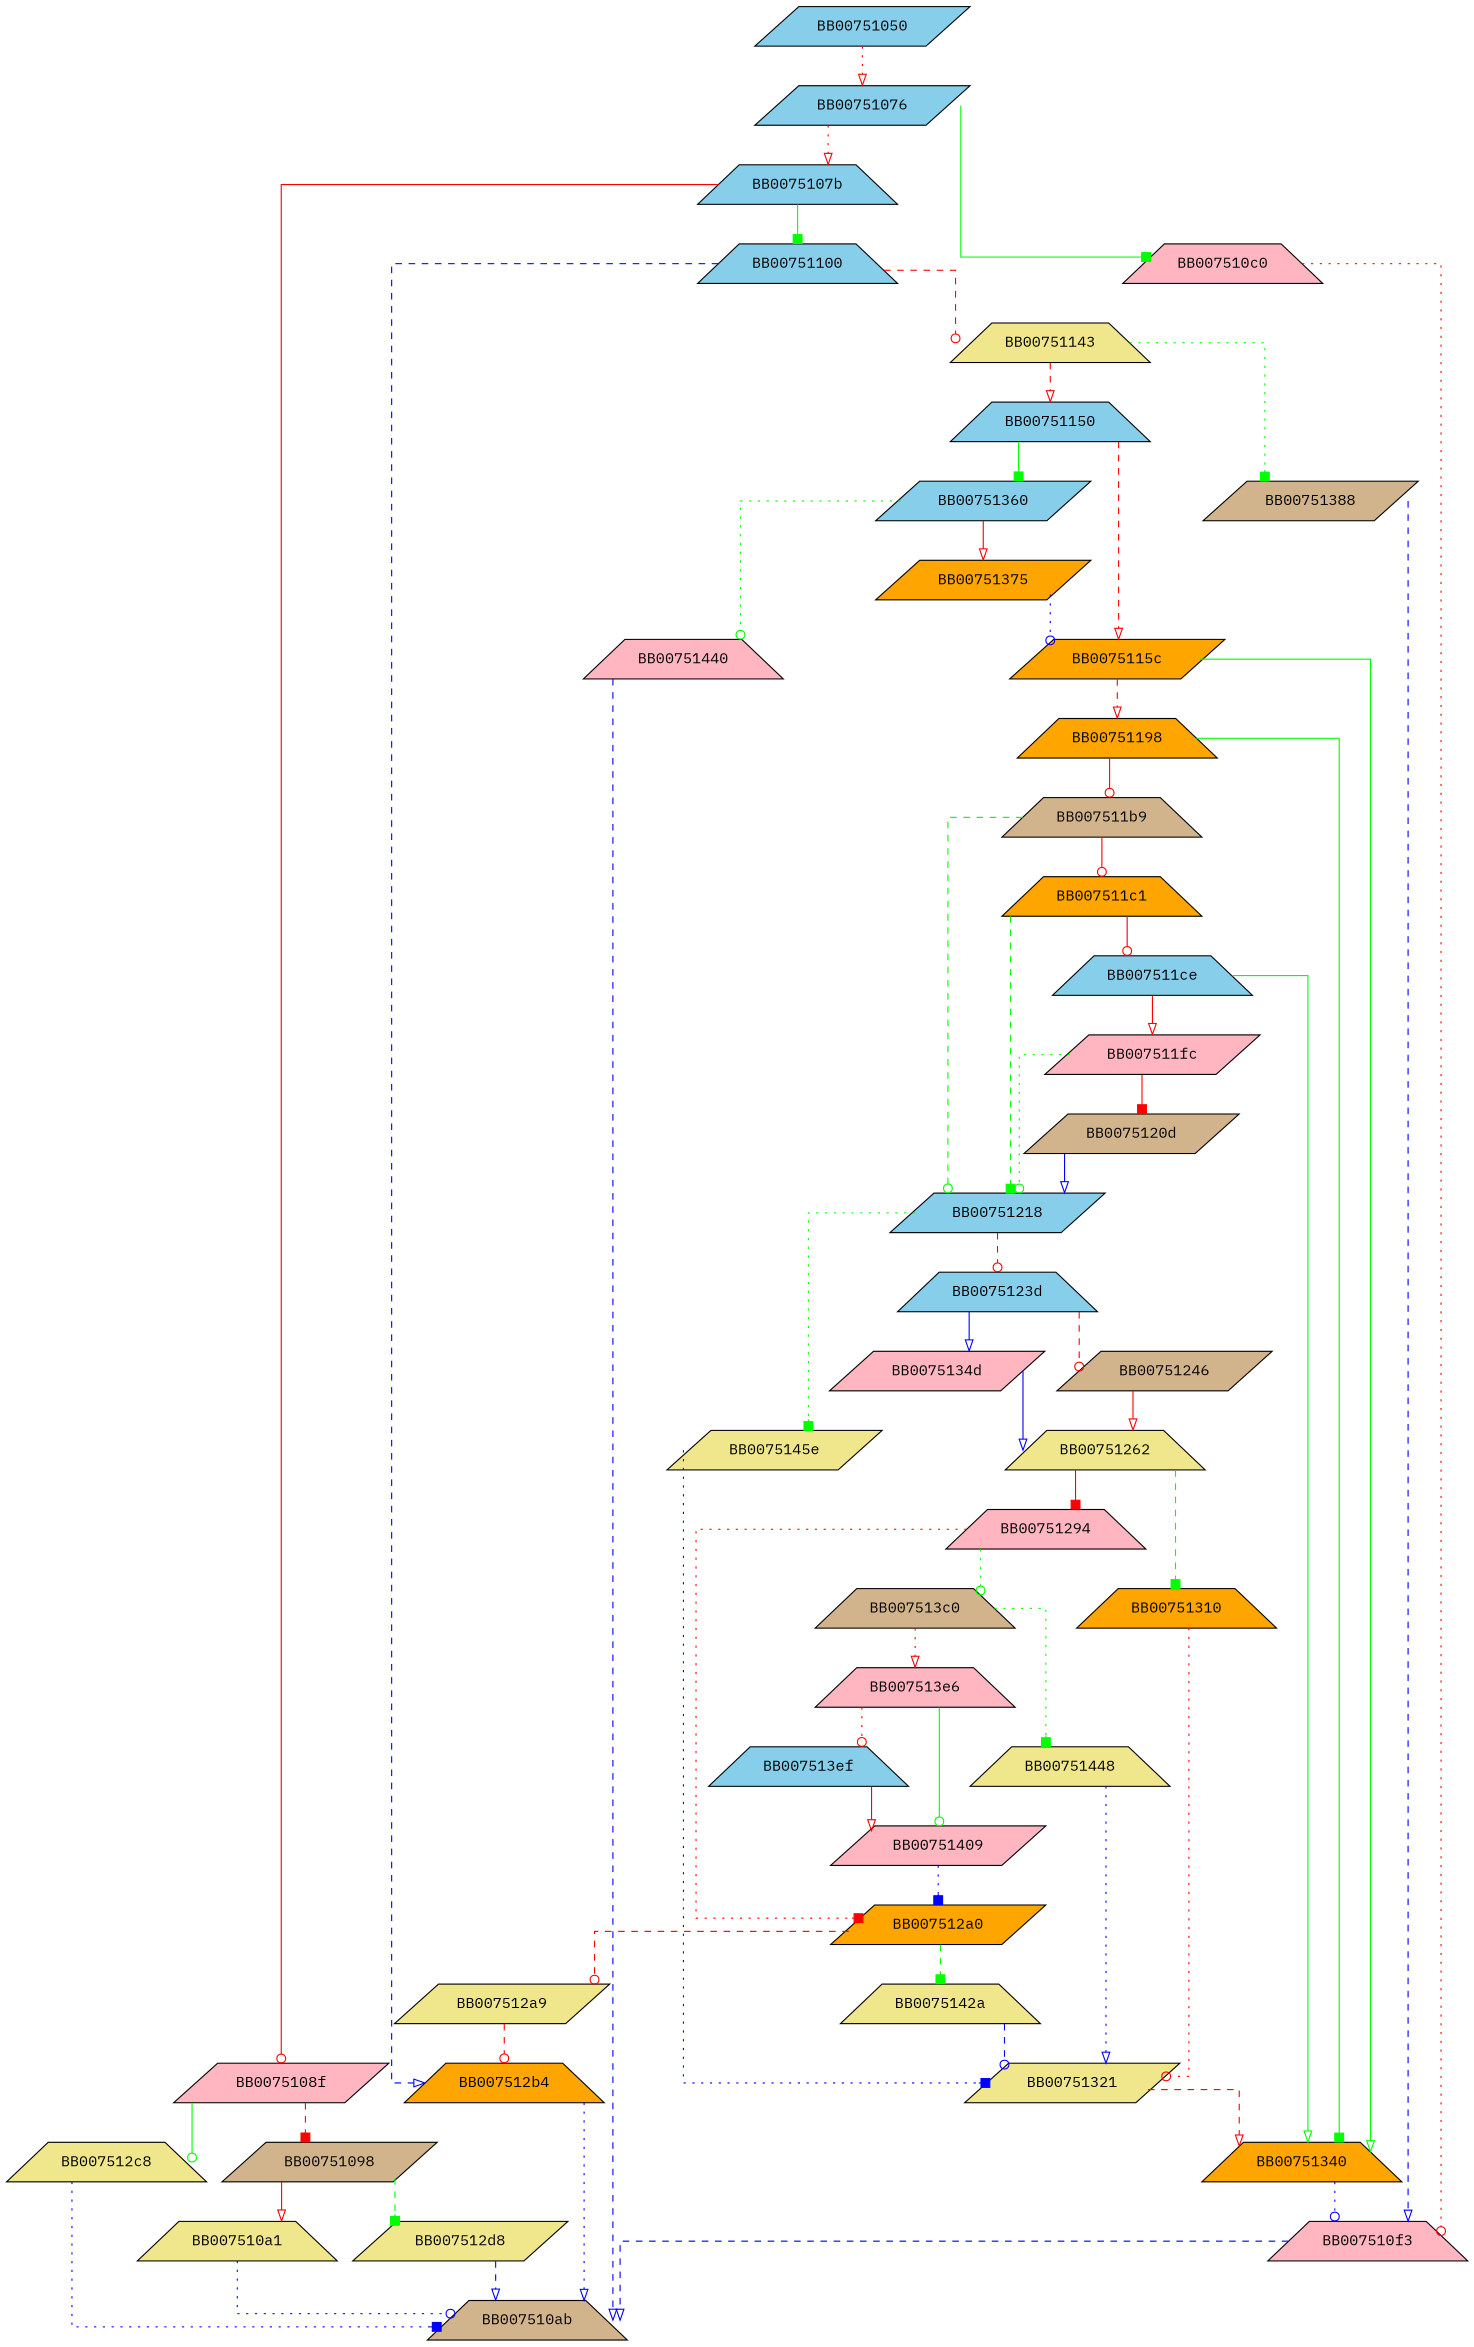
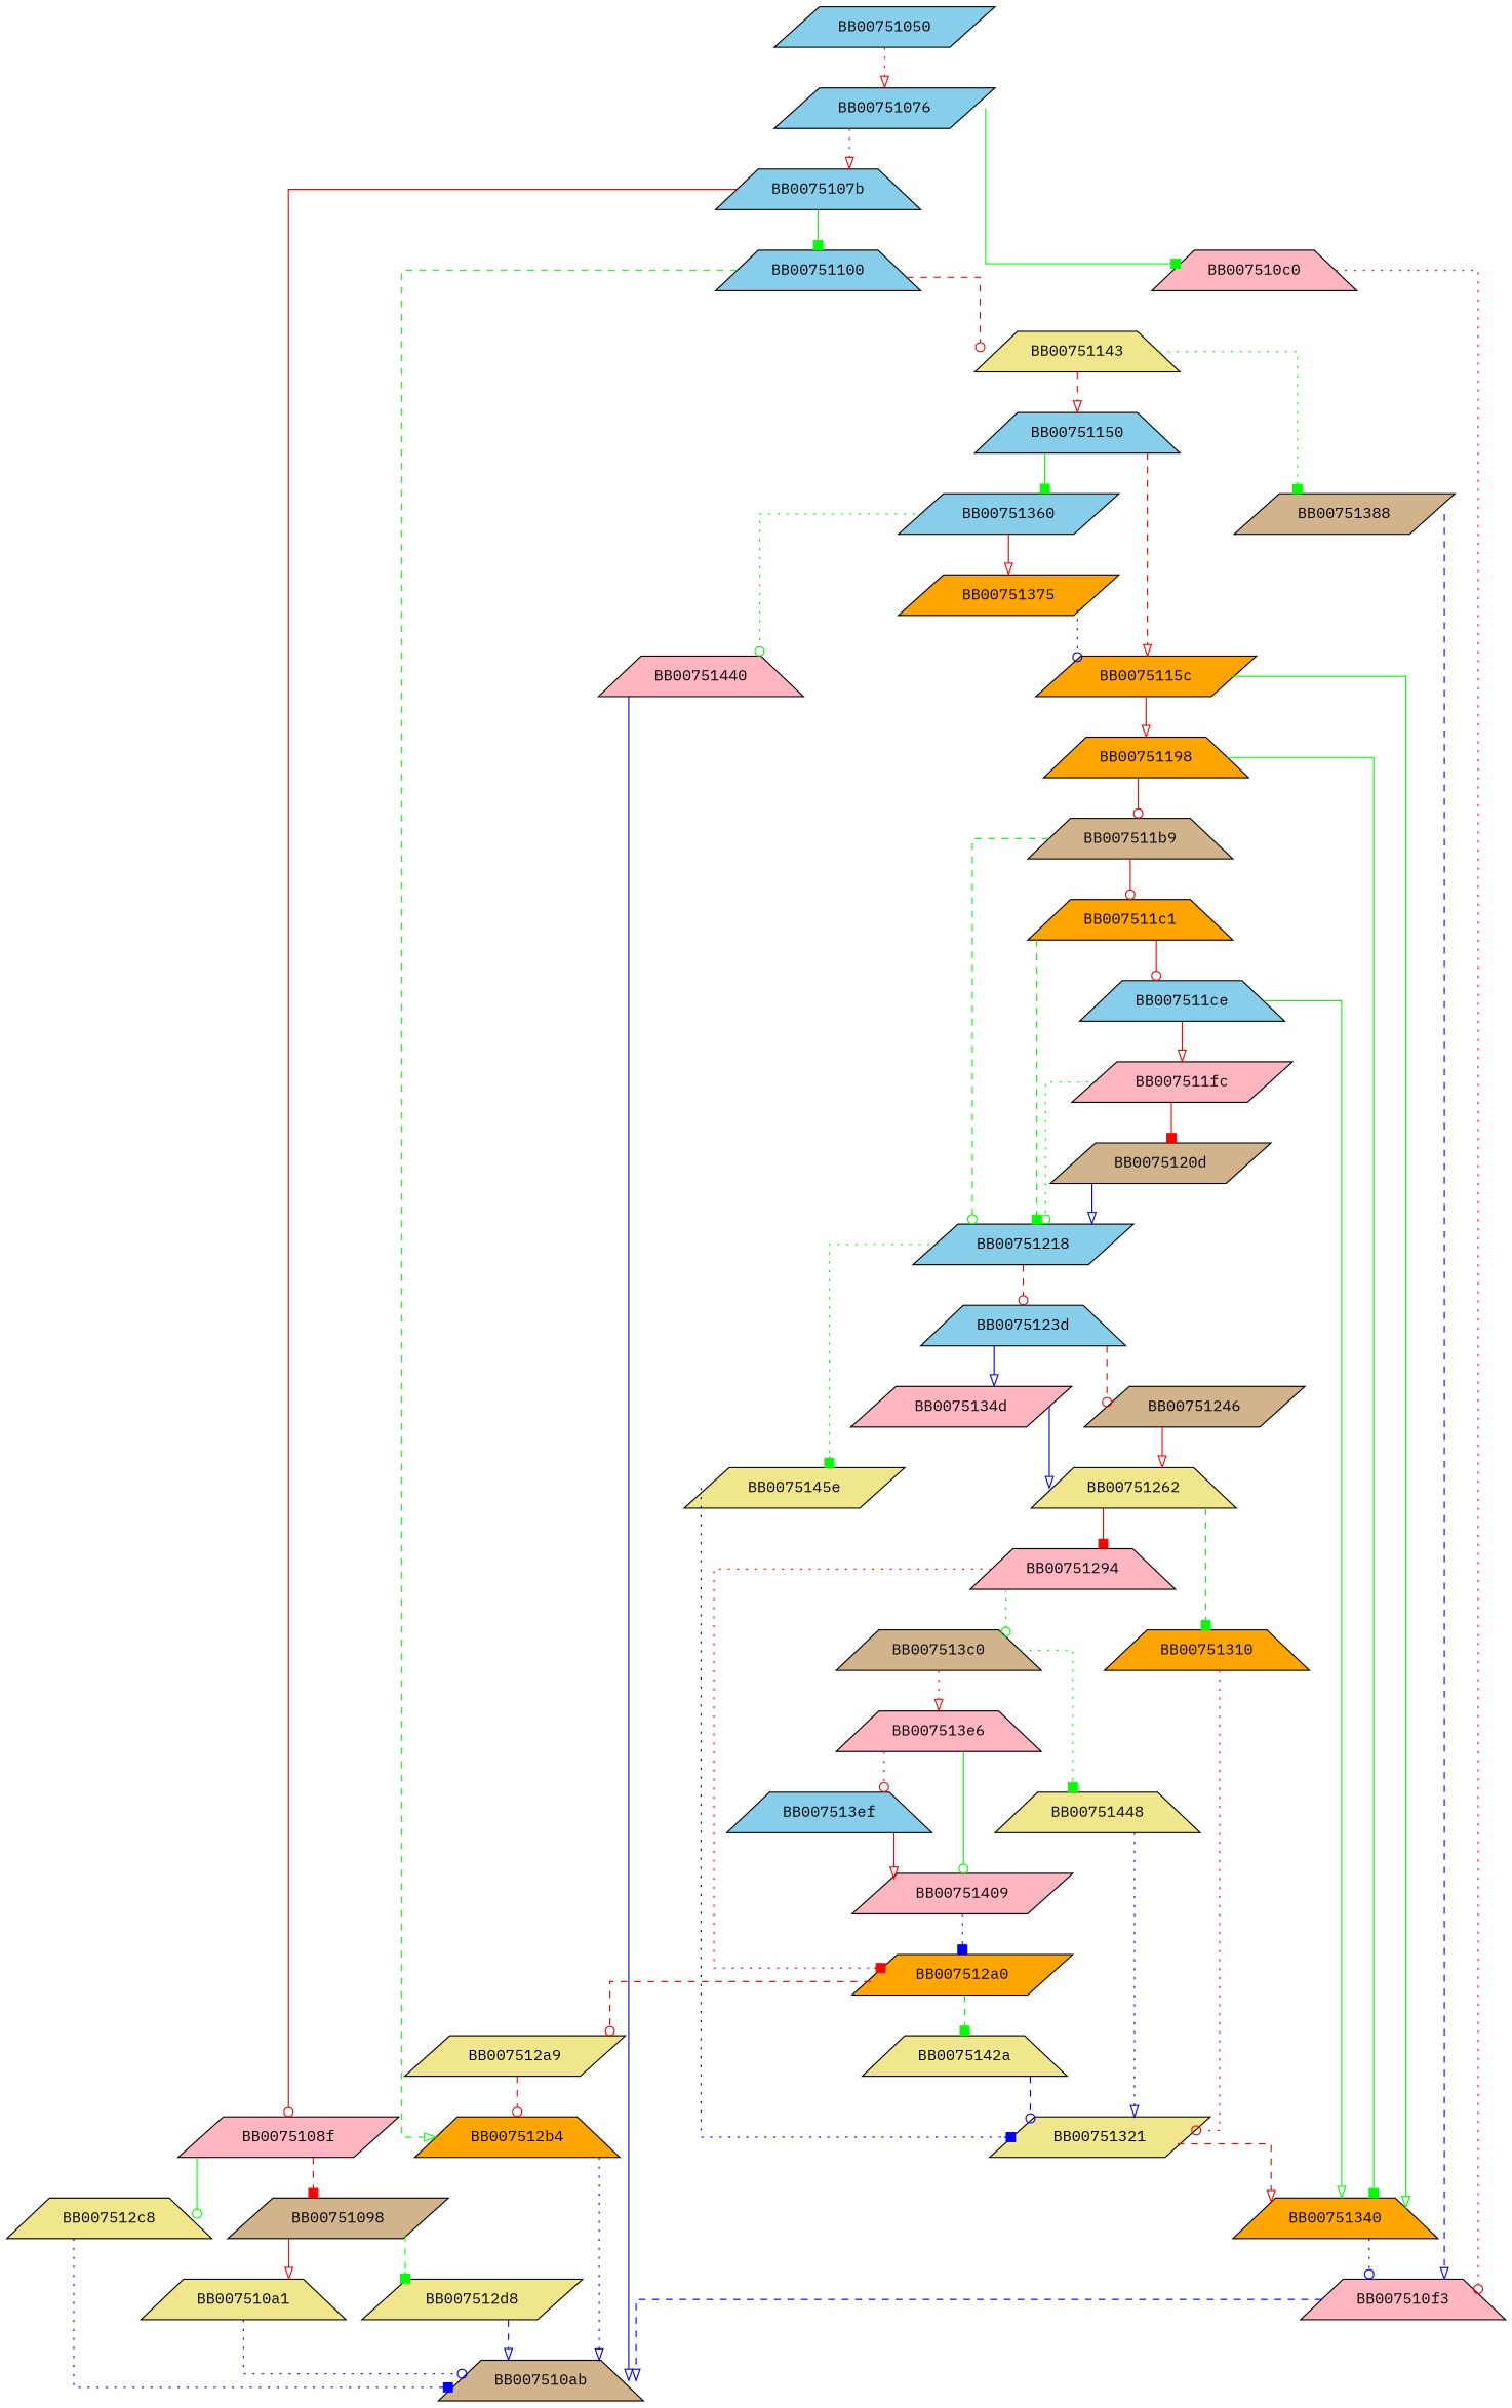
  digraph {
    fontname="IBM Plex Mono"
    splines=ortho
    node [fillcolor=skyblue fontname="IBM Plex Mono" shape=trapezium style=filled]
    edge [arrowhead=onormal color=red fontname="IBM Plex Mono" style=solid]
    BB00751050 [shape=parallelogram]
    BB00751076 [shape=parallelogram]
    BB0075107b
    BB00751100
    BB0075108f [fillcolor=lightpink shape=parallelogram]
    BB007510c0 [fillcolor=lightpink]
    BB007512b4 [fillcolor=orange]
    BB00751143 [fillcolor=khaki]
    BB007512c8 [fillcolor=khaki]
    BB00751098 [fillcolor=tan shape=parallelogram]
    BB007510f3 [fillcolor=lightpink]
    BB007510ab [fillcolor=tan]
    BB00751388 [fillcolor=tan shape=parallelogram]
    BB00751150
    BB007512d8 [fillcolor=khaki shape=parallelogram]
    BB007510a1 [fillcolor=khaki]
    BB00751360 [shape=parallelogram]
    BB0075115c [fillcolor=orange shape=parallelogram]
    BB00751440 [fillcolor=lightpink]
    BB00751375 [fillcolor=orange shape=parallelogram]
    BB00751340 [fillcolor=orange]
    BB00751198 [fillcolor=orange]
    BB007511b9 [fillcolor=tan]
    BB00751218 [shape=parallelogram]
    BB007511c1 [fillcolor=orange]
    BB0075145e [fillcolor=khaki shape=parallelogram]
    BB0075123d
    BB007511ce
    BB00751321 [fillcolor=khaki shape=parallelogram]
    BB0075134d [fillcolor=lightpink shape=parallelogram]
    BB00751246 [fillcolor=tan shape=parallelogram]
    BB007511fc [fillcolor=lightpink shape=parallelogram]
    BB0075120d [fillcolor=tan shape=parallelogram]
    BB00751262 [fillcolor=khaki]
    BB00751310 [fillcolor=orange]
    BB00751294 [fillcolor=lightpink]
    BB007513c0 [fillcolor=tan]
    BB007512a0 [fillcolor=orange shape=parallelogram]
    BB00751448 [fillcolor=khaki]
    BB007513e6 [fillcolor=lightpink]
    BB0075142a [fillcolor=khaki]
    BB007512a9 [fillcolor=khaki shape=parallelogram]
    BB00751409 [fillcolor=lightpink shape=parallelogram]
    BB007513ef
    BB00751050 -> BB00751076 [style=dotted]
    BB00751076 -> BB0075107b [style=dotted]
    BB00751076 -> BB007510c0 [arrowhead=box color=green]
    BB0075107b -> BB00751100 [arrowhead=box color=green]
    BB0075107b -> BB0075108f [arrowhead=odot]
-   BB00751100 -> BB007512b4 [color=blue style=dashed]
+   BB00751100 -> BB007512b4 [color=green style=dashed]
    BB00751100 -> BB00751143 [arrowhead=odot style=dashed]
    BB0075108f -> BB007512c8 [arrowhead=odot color=green]
    BB0075108f -> BB00751098 [arrowhead=box style=dashed]
    BB007510c0 -> BB007510f3 [arrowhead=odot style=dotted]
    BB007512b4 -> BB007510ab [color=blue style=dotted]
    BB00751143 -> BB00751388 [arrowhead=box color=green style=dotted]
    BB00751143 -> BB00751150 [style=dashed]
    BB007512c8 -> BB007510ab [arrowhead=box color=blue style=dotted]
    BB00751098 -> BB007512d8 [arrowhead=box color=green style=dashed]
    BB00751098 -> BB007510a1
    BB007510f3 -> BB007510ab [color=blue style=dashed]
    BB00751388 -> BB007510f3 [color=blue style=dashed]
    BB00751150 -> BB00751360 [arrowhead=box color=green]
    BB00751150 -> BB0075115c [style=dashed]
    BB007512d8 -> BB007510ab [color=blue style=dashed]
    BB007510a1 -> BB007510ab [arrowhead=odot color=blue style=dotted]
    BB00751360 -> BB00751440 [arrowhead=odot color=green style=dotted]
    BB00751360 -> BB00751375
    BB0075115c -> BB00751340 [color=green]
-   BB0075115c -> BB00751198 [style=dashed]
-   BB00751440 -> BB007510ab [color=blue style=dashed]
+   BB0075115c -> BB00751198
+   BB00751440 -> BB007510ab [color=blue]
    BB00751375 -> BB0075115c [arrowhead=odot color=blue style=dotted]
    BB00751340 -> BB007510f3 [arrowhead=odot color=blue style=dotted]
    BB00751198 -> BB00751340 [arrowhead=box color=green]
    BB00751198 -> BB007511b9 [arrowhead=odot]
    BB007511b9 -> BB00751218 [arrowhead=odot color=green style=dashed]
    BB007511b9 -> BB007511c1 [arrowhead=odot]
    BB00751218 -> BB0075145e [arrowhead=box color=green style=dotted]
    BB00751218 -> BB0075123d [arrowhead=odot style=dashed]
    BB007511c1 -> BB00751218 [arrowhead=box color=green style=dashed]
    BB007511c1 -> BB007511ce [arrowhead=odot]
    BB0075145e -> BB00751321 [arrowhead=box color=blue style=dotted]
    BB0075123d -> BB0075134d [color=blue]
    BB0075123d -> BB00751246 [arrowhead=odot style=dashed]
    BB007511ce -> BB00751340 [color=green]
    BB007511ce -> BB007511fc
    BB00751321 -> BB00751340 [style=dashed]
    BB0075134d -> BB00751262 [color=blue]
    BB00751246 -> BB00751262
    BB007511fc -> BB00751218 [arrowhead=odot color=green style=dotted]
    BB007511fc -> BB0075120d [arrowhead=box]
    BB0075120d -> BB00751218 [color=blue]
    BB00751262 -> BB00751310 [arrowhead=box color=green style=dashed]
    BB00751262 -> BB00751294 [arrowhead=box]
    BB00751310 -> BB00751321 [arrowhead=odot style=dotted]
    BB00751294 -> BB007513c0 [arrowhead=odot color=green style=dotted]
    BB00751294 -> BB007512a0 [arrowhead=box style=dotted]
    BB007513c0 -> BB00751448 [arrowhead=box color=green style=dotted]
    BB007513c0 -> BB007513e6 [style=dotted]
    BB007512a0 -> BB0075142a [arrowhead=box color=green style=dashed]
    BB007512a0 -> BB007512a9 [arrowhead=odot style=dashed]
    BB00751448 -> BB00751321 [color=blue style=dotted]
    BB007513e6 -> BB00751409 [arrowhead=odot color=green]
    BB007513e6 -> BB007513ef [arrowhead=odot style=dotted]
    BB0075142a -> BB00751321 [arrowhead=odot color=blue style=dashed]
    BB007512a9 -> BB007512b4 [arrowhead=odot style=dashed]
    BB00751409 -> BB007512a0 [arrowhead=box color=blue style=dotted]
    BB007513ef -> BB00751409
  }
